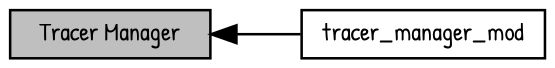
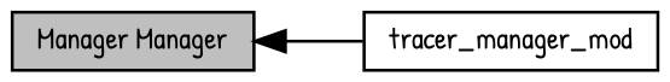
  digraph {
    rankdir=LR
    fontname="Patrick Hand"
    node [color=black fontname="Patrick Hand" fontsize=10 shape=box style=filled]
    n1 [fillcolor=white height=0.2 label=tracer_manager_mod width=0.4]
-   n2 [fillcolor=grey75 fontcolor=black height=0.2 label="Tracer Manager" width=0.4]
+   n2 [fillcolor=grey75 fontcolor=black height=0.2 label="Manager Manager" width=0.4]
    n2 -> n1 [dir=back fontname="Patrick Hand" fontsize=10 labelfontname=Helvetica labelfontsize=10 shape=plaintext style=solid]
  }
